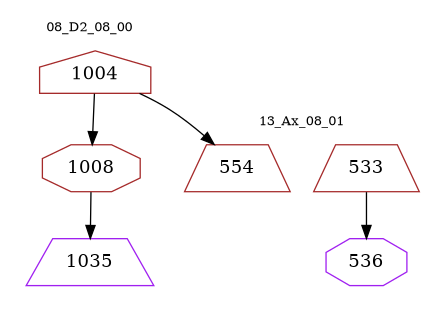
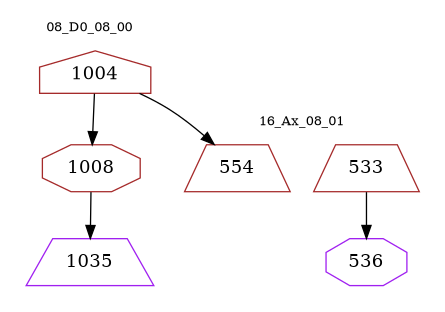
  digraph {
    node [color=brown shape=trapezium]
    edge [color=black]
    n1 [label=533]
    n2 [color=purple label=536 shape=octagon]
    n3 [label=554]
    n4 [label=1004 shape=house]
    n5 [label=1008 shape=octagon]
    n6 [color=purple label=1035]
    subgraph cluster_1 {
      color=white
      fontsize=10
-     label="13_Ax_08_01"
+     label="16_Ax_08_01"
      n1
      n2
      n3
    }
    subgraph cluster_2 {
      color=white
      fontsize=10
-     label="08_D2_08_00"
+     label="08_D0_08_00"
      n4
      n5
      n6
    }
    n1 -> n2
    n4 -> n3
    n4 -> n5
    n5 -> n6
  }
